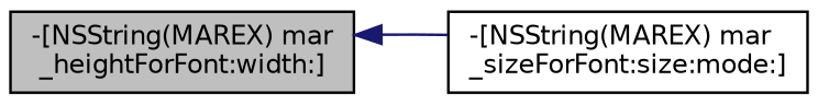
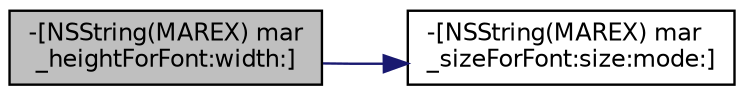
  digraph {
    rankdir=LR
    node [color=black fontname=Helvetica fontsize=10 shape=record style=filled]
    n1 [fillcolor=grey75 fontcolor=black height=0.2 label="-[NSString(MAREX) mar\l_heightForFont:width:]" width=0.4]
    n2 [fillcolor=white height=0.2 label="-[NSString(MAREX) mar\l_sizeForFont:size:mode:]" width=0.4]
-   n2 -> n1 [color=midnightblue fontname=Helvetica fontsize=10 labelfontname=Helvetica labelfontsize=10 style=solid]
+   n1 -> n2 [color=midnightblue fontname=Helvetica fontsize=10 labelfontname=Helvetica labelfontsize=10 style=solid]
  }
